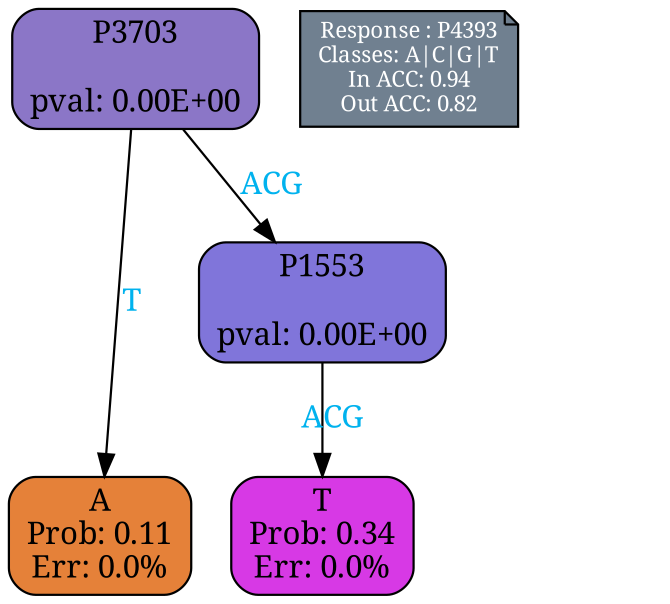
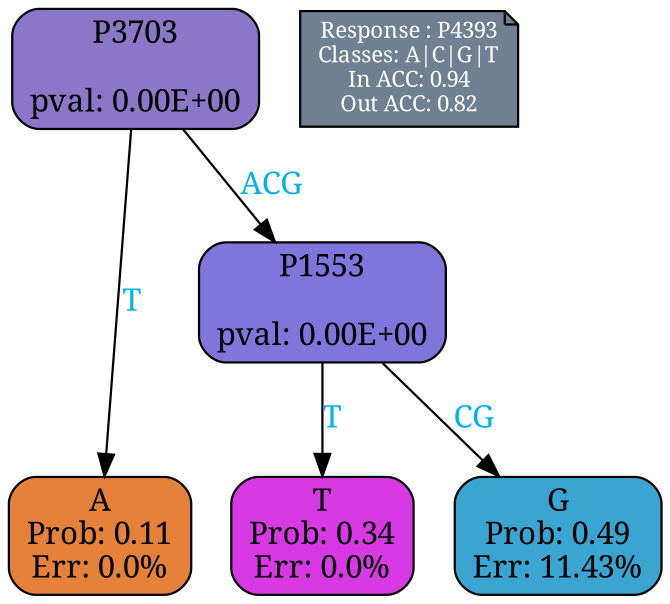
  digraph {
    fontname="Noto Serif"
    ranksep=equally
    splines=polylines
    node [color=black fontname="Noto Serif" shape=box style="filled, rounded"]
    edge [fontcolor=deepskyblue2 fontname="Noto Serif"]
    n1 [fillcolor="#d739e5" label="T\nProb: 0.34\nErr: 0.0%"]
+   n2 [fillcolor="#3aa5d1" label="G\nProb: 0.49\nErr: 11.43%"]
    n3 [fillcolor="#e58139" label="A\nProb: 0.11\nErr: 0.0%"]
    n4 [align=left fillcolor=slategray fontcolor=white fontsize=10 label="Response : P4393\nClasses: A|C|G|T\nIn ACC: 0.94\nOut ACC: 0.82\n" shape=note style=filled]
    n5 [fillcolor="#8b76c7" label="P3703\n\npval: 0.00E+00"]
    n6 [fillcolor="#8075da" label="P1553\n\npval: 0.00E+00"]
    subgraph sub_1 {
      rank=same
      n1
+     n2
      n3
    }
    subgraph sub_2 {
      rank=same
      n4
      n5
    }
    n5 -> n3 [label=T]
    n5 -> n6 [label=ACG]
-   n6 -> n1 [label=ACG]
+   n6 -> n1 [label=T]
+   n6 -> n2 [label=CG]
  }
